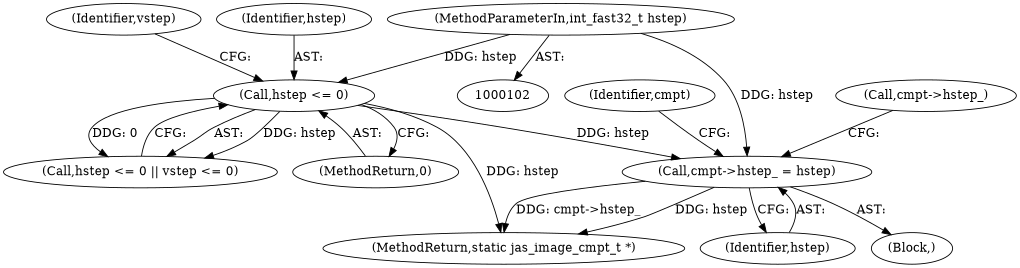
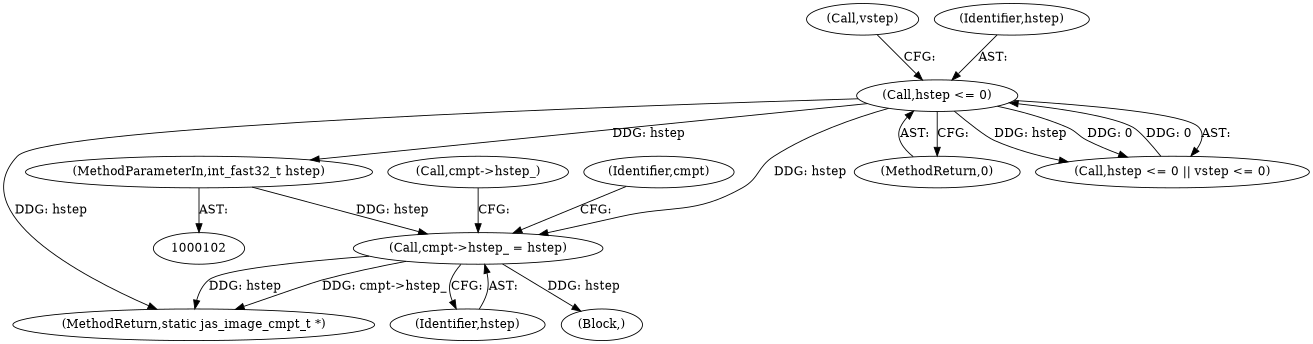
  digraph {
    n1 [label="(Call,cmpt->hstep_ = hstep)"]
    n2 [label="(MethodReturn,static jas_image_cmpt_t *)"]
    n3 [label="(Identifier,hstep)"]
    n4 [label="(Block,)"]
    n5 [label="(Call,hstep <= 0)"]
    n6 [label="(MethodReturn,0)"]
    n7 [label="(Call,hstep <= 0 || vstep <= 0)"]
    n8 [label="(MethodParameterIn,int_fast32_t hstep)"]
    1000102
    n10 [label="(Call,cmpt->hstep_)"]
-   n11 [label="(Identifier,vstep)"]
+   n11 [label="(Call,vstep)"]
    n12 [label="(Identifier,cmpt)"]
    n13 [label="(Identifier,hstep)"]
    n1 -> n2 [label="DDG: hstep"]
    n1 -> n2 [label="DDG: cmpt->hstep_"]
    n1 -> n3 [label="CFG: "]
-   n1 -> n4 [label="AST: "]
+   n1 -> n4 [label="DDG: hstep"]
    n3 -> n1 [label="AST: "]
    n5 -> n1 [label="DDG: hstep"]
    n5 -> n2 [label="DDG: hstep"]
    n5 -> n6 [label="CFG: "]
    n5 -> n7 [label="AST: "]
    n5 -> n7 [label="DDG: hstep"]
    n5 -> n7 [label="DDG: 0"]
    n6 -> n5 [label="AST: "]
-   n7 -> n5 [label="CFG: "]
+   n7 -> n5 [label="DDG: 0"]
    n8 -> n1 [label="DDG: hstep"]
-   n8 -> n5 [label="DDG: hstep"]
+   n5 -> n8 [label="DDG: hstep"]
    n8 -> 1000102 [label="AST: "]
    n10 -> n1 [label="CFG: "]
    n11 -> n5 [label="CFG: "]
    n12 -> n1 [label="CFG: "]
    n13 -> n5 [label="AST: "]
  }
